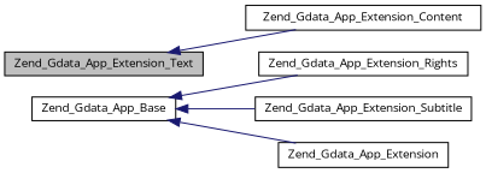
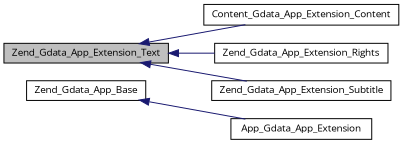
  digraph {
    fontname="Open Sans"
    rankdir=LR
    node [color=black fillcolor=white fontname="Open Sans" fontsize=10 shape=record style=filled]
    edge [color=midnightblue dir=back fontname="Open Sans" fontsize=10 labelfontname=Helvetica labelfontsize=10 style=solid]
    n1 [fillcolor=grey75 fontcolor=black height=0.2 label=Zend_Gdata_App_Extension_Text width=0.4]
-   n2 [height=0.2 label=Zend_Gdata_App_Extension_Content width=0.4]
+   n2 [height=0.2 label=Content_Gdata_App_Extension_Content width=0.4]
    n3 [height=0.2 label=Zend_Gdata_App_Extension_Rights width=0.4]
    n4 [height=0.2 label=Zend_Gdata_App_Extension_Subtitle width=0.4]
-   n5 [height=0.2 label=Zend_Gdata_App_Extension width=0.4]
+   n5 [height=0.2 label=App_Gdata_App_Extension width=0.4]
    n6 [height=0.2 label=Zend_Gdata_App_Base width=0.4]
    n1 -> n2
-   n6 -> n3
-   n6 -> n4
+   n1 -> n3
+   n1 -> n4
    n6 -> n5
  }
